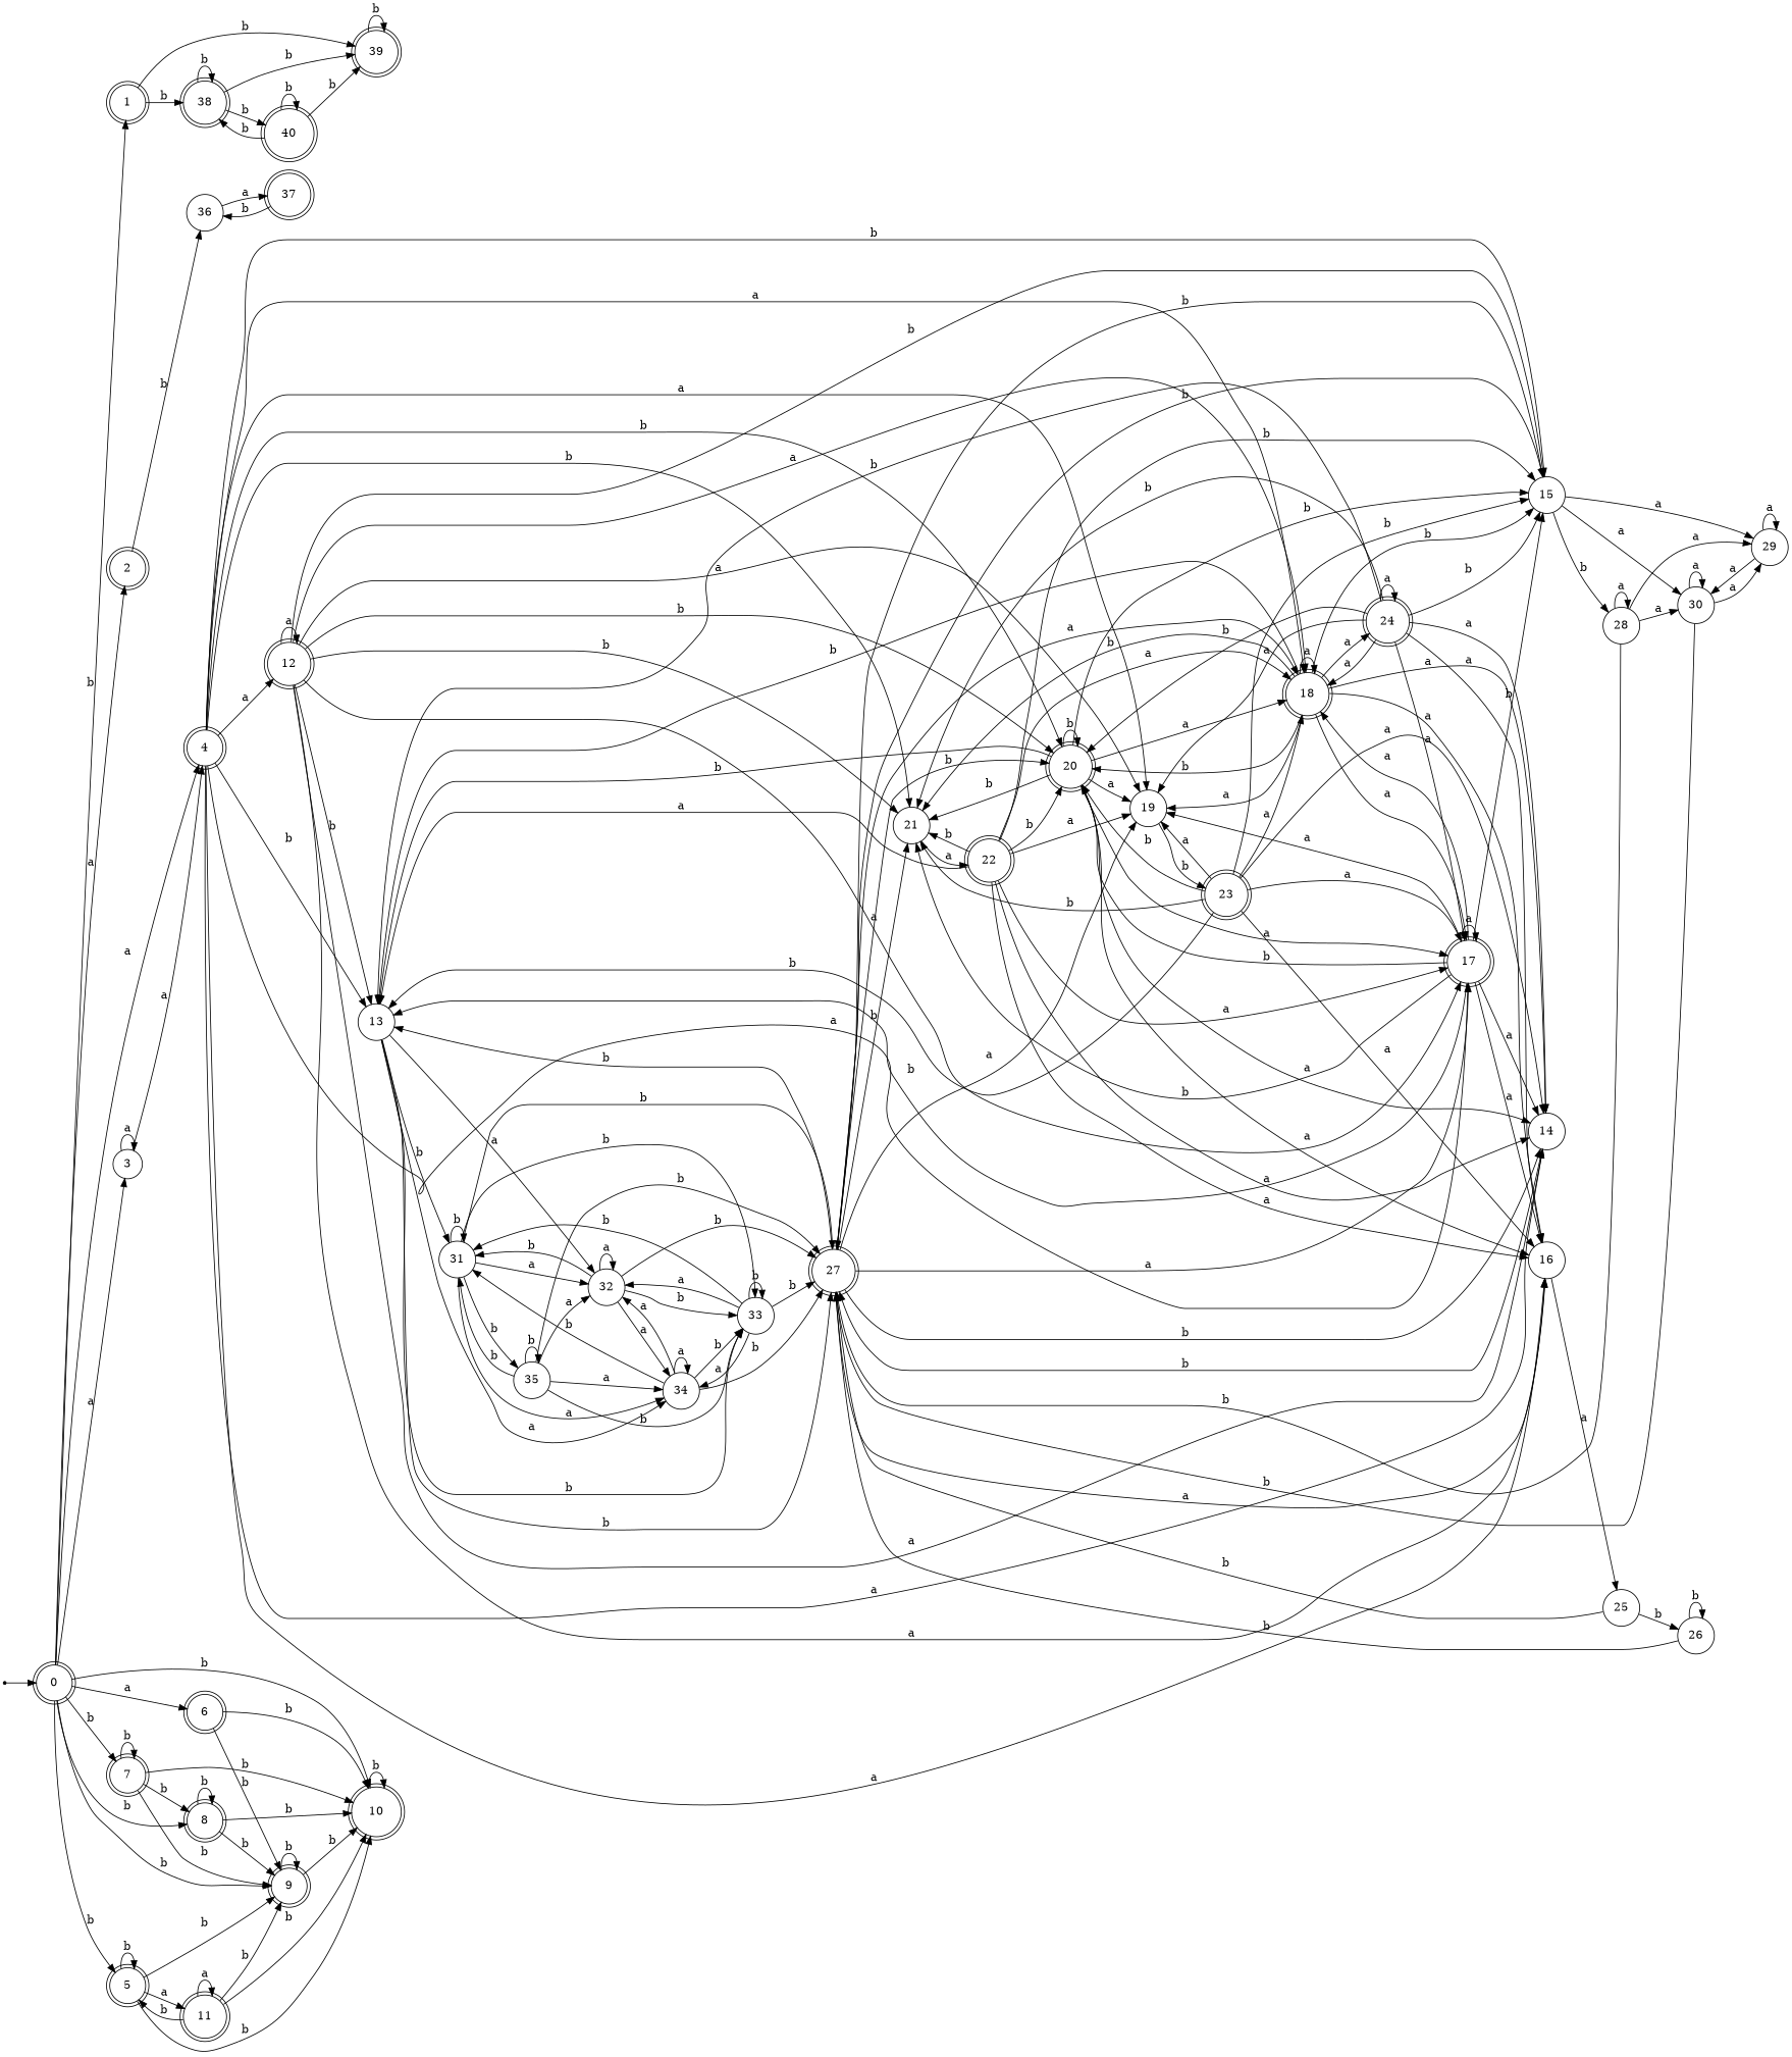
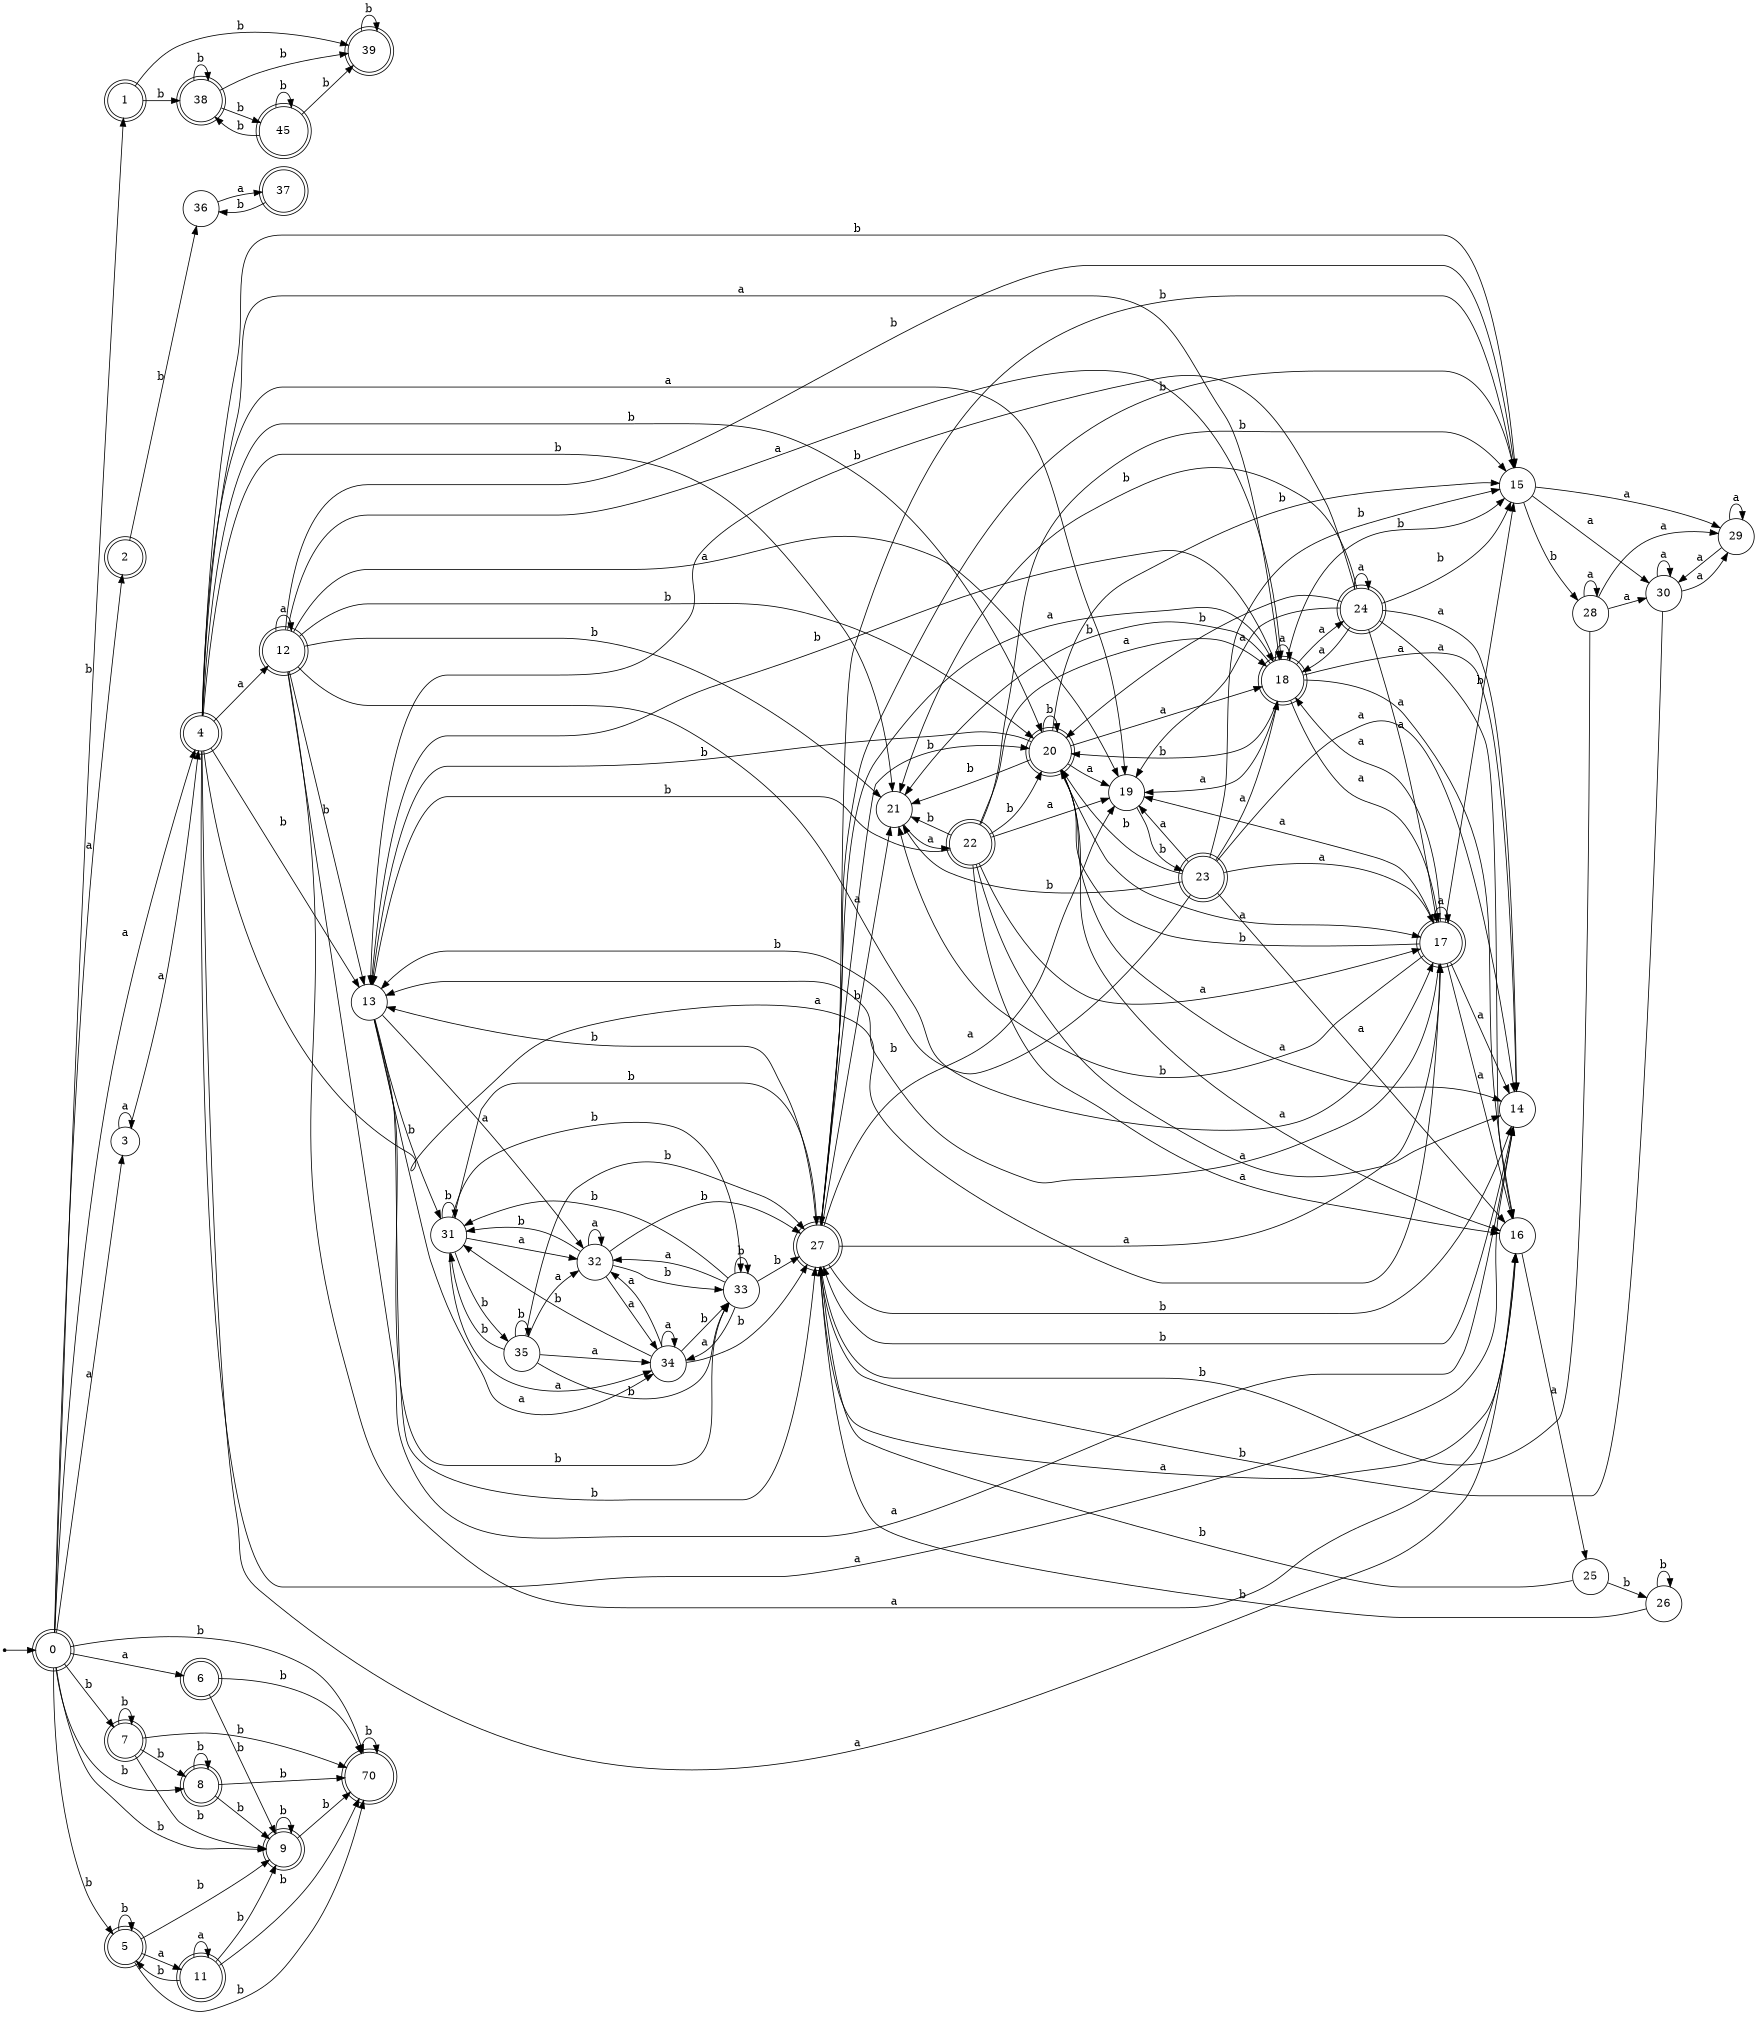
  digraph {
    rankdir=LR
    node [shape=doublecircle]
    dummy0 [shape=point]
    0
    1
    2
    3 [shape=circle]
    4
    5
    6
    7
    8
    9
-   10
+   10 [label=70]
    38
    39
    36 [shape=circle]
    12
    13 [shape=circle]
    14 [shape=circle]
    15 [shape=circle]
    16 [shape=circle]
    17
    18
    19 [shape=circle]
    20
    21 [shape=circle]
    11
-   40
+   40 [label=45]
    37
    27
    31 [shape=circle]
    32 [shape=circle]
    33 [shape=circle]
    34 [shape=circle]
    28 [shape=circle]
    29 [shape=circle]
    30 [shape=circle]
    25 [shape=circle]
    24
    23
    22
    35 [shape=circle]
    26 [shape=circle]
    dummy0 -> 0
    0 -> 1 [label=b]
    0 -> 2 [label=a]
    0 -> 3 [label=a]
    0 -> 4 [label=a]
    0 -> 5 [label=b]
    0 -> 6 [label=a]
    0 -> 7 [label=b]
    0 -> 8 [label=b]
    0 -> 9 [label=b]
    0 -> 10 [label=b]
    1 -> 38 [label=b]
    1 -> 39 [label=b]
    2 -> 36 [label=b]
    3 -> 3 [label=a]
    3 -> 4 [label=a]
    4 -> 12 [label=a]
    4 -> 13 [label=b]
    4 -> 14 [label=a]
    4 -> 15 [label=b]
    4 -> 16 [label=a]
    4 -> 17 [label=a]
    4 -> 18 [label=a]
    4 -> 19 [label=a]
    4 -> 20 [label=b]
    4 -> 21 [label=b]
    5 -> 5 [label=b]
    5 -> 9 [label=b]
    5 -> 10 [label=b]
    5 -> 11 [label=a]
    6 -> 9 [label=b]
    6 -> 10 [label=b]
    7 -> 7 [label=b]
    7 -> 8 [label=b]
    7 -> 9 [label=b]
    7 -> 10 [label=b]
    8 -> 8 [label=b]
    8 -> 9 [label=b]
    8 -> 10 [label=b]
    9 -> 9 [label=b]
    9 -> 10 [label=b]
    10 -> 10 [label=b]
    38 -> 38 [label=b]
    38 -> 39 [label=b]
    38 -> 40 [label=b]
    39 -> 39 [label=b]
    36 -> 37 [label=a]
    12 -> 12 [label=a]
    12 -> 13 [label=b]
    12 -> 14 [label=a]
    12 -> 15 [label=b]
    12 -> 16 [label=a]
    12 -> 17 [label=a]
    12 -> 18 [label=a]
    12 -> 19 [label=a]
    12 -> 20 [label=b]
    12 -> 21 [label=b]
    13 -> 27 [label=b]
    13 -> 31 [label=b]
    13 -> 32 [label=a]
    13 -> 33 [label=b]
    13 -> 34 [label=a]
    14 -> 27 [label=b]
    15 -> 27 [label=b]
    15 -> 28 [label=b]
    15 -> 29 [label=a]
    15 -> 30 [label=a]
    16 -> 25 [label=a]
    17 -> 13 [label=b]
    17 -> 14 [label=a]
    17 -> 15 [label=b]
    17 -> 16 [label=a]
    17 -> 17 [label=a]
    17 -> 18 [label=a]
    17 -> 19 [label=a]
    17 -> 20 [label=b]
    17 -> 21 [label=b]
    18 -> 13 [label=b]
    18 -> 14 [label=a]
    18 -> 15 [label=b]
    18 -> 16 [label=a]
    18 -> 17 [label=a]
    18 -> 18 [label=a]
    18 -> 19 [label=a]
    18 -> 20 [label=b]
    18 -> 21 [label=b]
    18 -> 24 [label=a]
    19 -> 23 [label=b]
    20 -> 13 [label=b]
    20 -> 14 [label=a]
    20 -> 15 [label=b]
    20 -> 16 [label=a]
    20 -> 17 [label=a]
    20 -> 18 [label=a]
    20 -> 19 [label=a]
    20 -> 20 [label=b]
    20 -> 21 [label=b]
    21 -> 22 [label=a]
    11 -> 5 [label=b]
    11 -> 9 [label=b]
    11 -> 10 [label=b]
    11 -> 11 [label=a]
    40 -> 38 [label=b]
    40 -> 39 [label=b]
    40 -> 40 [label=b]
    37 -> 36 [label=b]
    27 -> 13 [label=b]
    27 -> 14 [label=b]
    27 -> 15 [label=b]
    27 -> 16 [label=a]
    27 -> 17 [label=a]
    27 -> 18 [label=a]
    27 -> 19 [label=a]
    27 -> 20 [label=b]
    27 -> 21 [label=b]
    31 -> 27 [label=b]
    31 -> 31 [label=b]
    31 -> 32 [label=a]
    31 -> 33 [label=b]
    31 -> 34 [label=a]
    31 -> 35 [label=b]
    32 -> 27 [label=b]
    32 -> 31 [label=b]
    32 -> 32 [label=a]
    32 -> 33 [label=b]
    32 -> 34 [label=a]
    33 -> 27 [label=b]
    33 -> 31 [label=b]
    33 -> 32 [label=a]
    33 -> 33 [label=b]
    33 -> 34 [label=a]
    34 -> 27 [label=b]
    34 -> 31 [label=b]
    34 -> 32 [label=a]
    34 -> 33 [label=b]
    34 -> 34 [label=a]
    28 -> 27 [label=b]
    28 -> 28 [label=a]
    28 -> 29 [label=a]
    28 -> 30 [label=a]
    29 -> 29 [label=a]
    29 -> 30 [label=a]
    30 -> 27 [label=b]
    30 -> 29 [label=a]
    30 -> 30 [label=a]
    25 -> 27 [label=b]
    25 -> 26 [label=b]
    24 -> 13 [label=b]
    24 -> 14 [label=a]
    24 -> 15 [label=b]
    24 -> 16 [label=a]
    24 -> 17 [label=a]
    24 -> 18 [label=a]
    24 -> 19 [label=a]
    24 -> 20 [label=b]
    24 -> 21 [label=b]
    24 -> 24 [label=a]
    23 -> 13 [label=b]
    23 -> 14 [label=a]
    23 -> 15 [label=b]
    23 -> 16 [label=a]
    23 -> 17 [label=a]
    23 -> 18 [label=a]
    23 -> 19 [label=a]
    23 -> 20 [label=b]
    23 -> 21 [label=b]
-   22 -> 13 [label=a]
+   22 -> 13 [label=b]
    22 -> 14 [label=a]
    22 -> 15 [label=b]
    22 -> 16 [label=a]
    22 -> 17 [label=a]
    22 -> 18 [label=a]
    22 -> 19 [label=a]
    22 -> 20 [label=b]
    22 -> 21 [label=b]
    35 -> 27 [label=b]
    35 -> 31 [label=b]
    35 -> 32 [label=a]
    35 -> 33 [label=b]
    35 -> 34 [label=a]
    35 -> 35 [label=b]
    26 -> 27 [label=b]
    26 -> 26 [label=b]
  }
